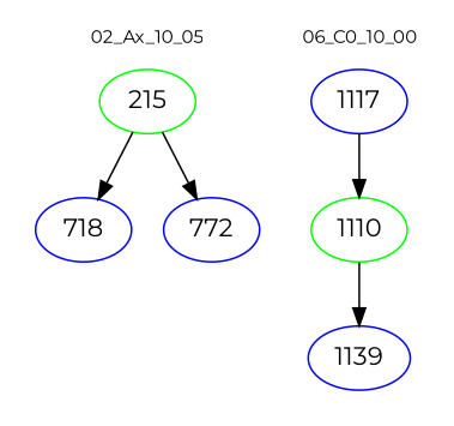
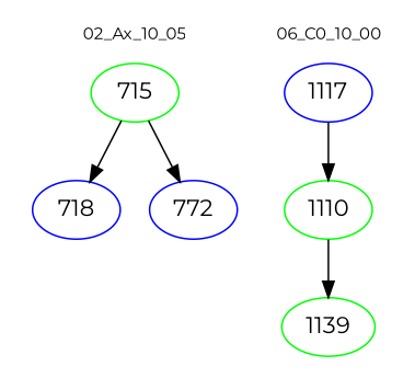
  digraph {
    fontname=Montserrat
    node [color=blue fontname=Montserrat]
    edge [color=black fontname=Montserrat]
    n1 [label=718]
-   n2 [color=green label=215]
+   n2 [color=green label=715]
    n3 [label=772]
    n4 [label=1117]
    n5 [color=green label=1110]
-   n6 [label=1139]
+   n6 [color=green label=1139]
    subgraph cluster_1 {
      color=white
      fontsize=10
      label="02_Ax_10_05"
      n1
      n2
      n3
    }
    subgraph cluster_2 {
      color=white
      fontsize=10
      label="06_C0_10_00"
      n4
      n5
      n6
    }
    n2 -> n1
    n2 -> n3
    n4 -> n5
    n5 -> n6
  }
